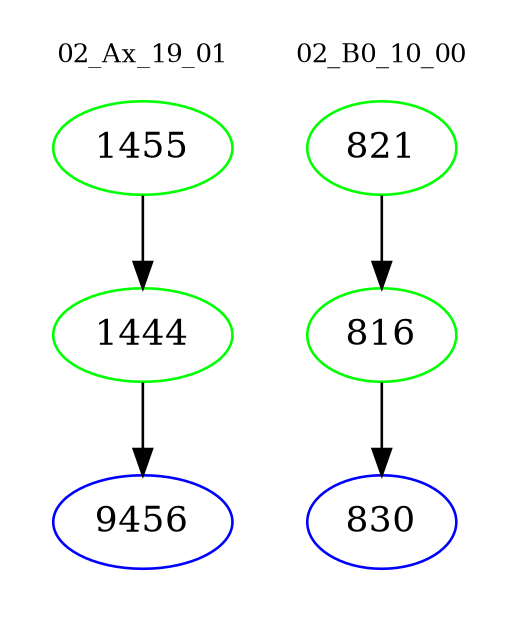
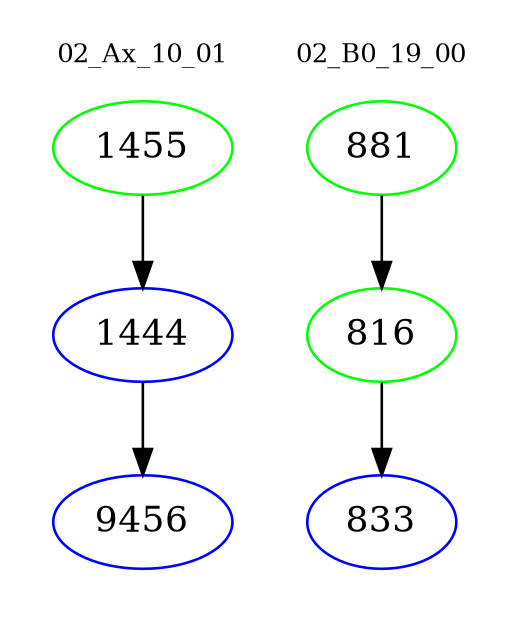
  digraph {
    node [color=green]
    edge [color=black]
    n1 [label=1455]
-   n2 [label=1444]
+   n2 [color=blue label=1444]
    n3 [color=blue label=9456]
-   n4 [label=821]
+   n4 [label=881]
    n5 [label=816]
-   n6 [color=blue label=830]
+   n6 [color=blue label=833]
    subgraph cluster_1 {
      color=white
      fontsize=10
-     label="02_Ax_19_01"
+     label="02_Ax_10_01"
      n1
      n2
      n3
    }
    subgraph cluster_2 {
      color=white
      fontsize=10
-     label="02_B0_10_00"
+     label="02_B0_19_00"
      n4
      n5
      n6
    }
    n1 -> n2
    n2 -> n3
    n4 -> n5
    n5 -> n6
  }
